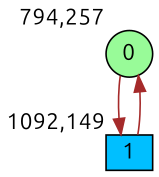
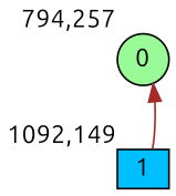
  digraph {
    bgcolor=white
    fontname=Ubuntu
    node [fixedsize=true style=filled fontname=Ubuntu]
    edge [color=brown fontname=Ubuntu]
    0 [fillcolor=palegreen height=0.3 shape=circle width=0.4 xlabel="794,257"]
    1 [fillcolor=deepskyblue height=0.3 shape=box width=0.4 xlabel="1092,149"]
-   0 -> 1
    1 -> 0
  }
